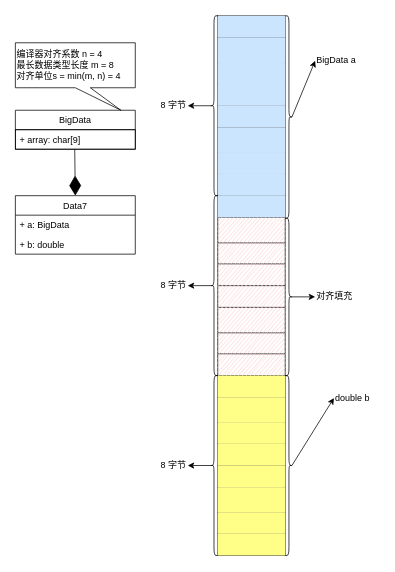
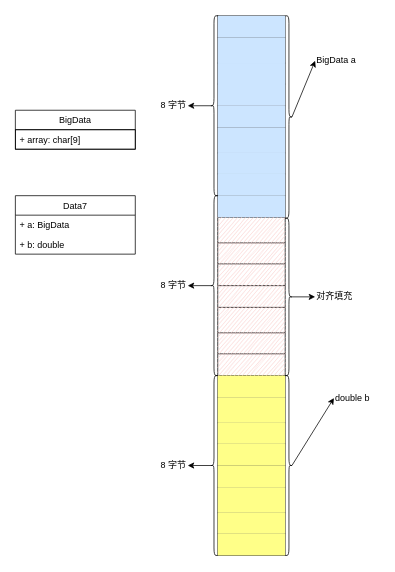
  <mxCell id="0" />
  <mxCell id="1" parent="0" />
  <mxCell id="2" value="" style="shape=table;startSize=0;container=1;collapsible=0;childLayout=tableLayout;sketch=0;strokeColor=default;" parent="1" vertex="1"><mxGeometry x="290" y="20" width="90" height="720" as="geometry" /></mxCell>
  <mxCell id="3" value="" style="shape=tableRow;horizontal=0;startSize=0;swimlaneHead=0;swimlaneBody=0;top=0;left=0;bottom=0;right=0;collapsible=0;dropTarget=0;fillColor=none;points=[[0,0.5],[1,0.5]];portConstraint=eastwest;sketch=0;strokeColor=default;swimlaneLine=1;" parent="2" vertex="1"><mxGeometry width="90" height="29" as="geometry" /></mxCell>
  <mxCell id="4" value="" style="shape=partialRectangle;html=1;whiteSpace=wrap;connectable=0;overflow=hidden;fillColor=#cce5ff;top=0;left=0;bottom=0;right=0;pointerEvents=1;strokeColor=#36393d;sketch=0;swimlaneLine=1;" parent="3" vertex="1"><mxGeometry width="90" height="29" as="geometry"><mxRectangle width="90" height="29" as="alternateBounds" /></mxGeometry></mxCell>
  <mxCell id="5" value="" style="shape=tableRow;horizontal=0;startSize=0;swimlaneHead=0;swimlaneBody=0;top=0;left=0;bottom=0;right=0;collapsible=0;dropTarget=0;fillColor=none;points=[[0,0.5],[1,0.5]];portConstraint=eastwest;sketch=0;strokeColor=default;swimlaneLine=1;" parent="2" vertex="1"><mxGeometry y="29" width="90" height="34" as="geometry" /></mxCell>
  <mxCell id="6" value="" style="shape=partialRectangle;html=1;whiteSpace=wrap;connectable=0;overflow=hidden;fillColor=#cce5ff;top=0;left=0;bottom=0;right=0;pointerEvents=1;sketch=0;strokeColor=#36393d;swimlaneLine=1;" parent="5" vertex="1"><mxGeometry width="90" height="34" as="geometry"><mxRectangle width="90" height="34" as="alternateBounds" /></mxGeometry></mxCell>
  <mxCell id="7" value="" style="shape=tableRow;horizontal=0;startSize=0;swimlaneHead=0;swimlaneBody=0;top=0;left=0;bottom=0;right=0;collapsible=0;dropTarget=0;fillColor=none;points=[[0,0.5],[1,0.5]];portConstraint=eastwest;sketch=0;strokeColor=default;swimlaneLine=1;" parent="2" vertex="1"><mxGeometry y="63" width="90" height="28" as="geometry" /></mxCell>
  <mxCell id="8" value="" style="shape=partialRectangle;html=1;whiteSpace=wrap;connectable=0;overflow=hidden;fillColor=#cce5ff;top=0;left=0;bottom=0;right=0;pointerEvents=1;strokeColor=#36393d;sketch=0;swimlaneLine=1;" parent="7" vertex="1"><mxGeometry width="90" height="28" as="geometry"><mxRectangle width="90" height="28" as="alternateBounds" /></mxGeometry></mxCell>
  <mxCell id="9" value="" style="shape=tableRow;horizontal=0;startSize=0;swimlaneHead=0;swimlaneBody=0;top=0;left=0;bottom=0;right=0;collapsible=0;dropTarget=0;fillColor=none;points=[[0,0.5],[1,0.5]];portConstraint=eastwest;sketch=0;strokeColor=default;swimlaneLine=1;" parent="2" vertex="1"><mxGeometry y="91" width="90" height="29" as="geometry" /></mxCell>
  <mxCell id="10" value="" style="shape=partialRectangle;html=1;whiteSpace=wrap;connectable=0;overflow=hidden;fillColor=#cce5ff;top=0;left=0;bottom=0;right=0;pointerEvents=1;strokeColor=#36393d;sketch=0;swimlaneLine=1;" parent="9" vertex="1"><mxGeometry width="90" height="29" as="geometry"><mxRectangle width="90" height="29" as="alternateBounds" /></mxGeometry></mxCell>
  <mxCell id="11" value="" style="shape=tableRow;horizontal=0;startSize=0;swimlaneHead=0;swimlaneBody=0;top=0;left=0;bottom=0;right=0;collapsible=0;dropTarget=0;fillColor=none;points=[[0,0.5],[1,0.5]];portConstraint=eastwest;sketch=0;strokeColor=default;swimlaneLine=1;" parent="2" vertex="1"><mxGeometry y="120" width="90" height="29" as="geometry" /></mxCell>
  <mxCell id="12" value="" style="shape=partialRectangle;html=1;whiteSpace=wrap;connectable=0;overflow=hidden;fillColor=#cce5ff;top=0;left=0;bottom=0;right=0;pointerEvents=1;strokeColor=#36393d;sketch=0;swimlaneLine=1;" parent="11" vertex="1"><mxGeometry width="90" height="29" as="geometry"><mxRectangle width="90" height="29" as="alternateBounds" /></mxGeometry></mxCell>
  <mxCell id="13" value="" style="shape=tableRow;horizontal=0;startSize=0;swimlaneHead=0;swimlaneBody=0;top=0;left=0;bottom=0;right=0;collapsible=0;dropTarget=0;fillColor=none;points=[[0,0.5],[1,0.5]];portConstraint=eastwest;sketch=0;strokeColor=default;swimlaneLine=1;" parent="2" vertex="1"><mxGeometry y="149" width="90" height="34" as="geometry" /></mxCell>
  <mxCell id="14" value="" style="shape=partialRectangle;html=1;whiteSpace=wrap;connectable=0;overflow=hidden;fillColor=#cce5ff;top=0;left=0;bottom=0;right=0;pointerEvents=1;strokeColor=#36393d;sketch=0;swimlaneLine=1;" parent="13" vertex="1"><mxGeometry width="90" height="34" as="geometry"><mxRectangle width="90" height="34" as="alternateBounds" /></mxGeometry></mxCell>
  <mxCell id="15" value="" style="shape=tableRow;horizontal=0;startSize=0;swimlaneHead=0;swimlaneBody=0;top=0;left=0;bottom=0;right=0;collapsible=0;dropTarget=0;fillColor=none;points=[[0,0.5],[1,0.5]];portConstraint=eastwest;sketch=0;strokeColor=default;swimlaneLine=1;" parent="2" vertex="1"><mxGeometry y="183" width="90" height="28" as="geometry" /></mxCell>
  <mxCell id="16" value="" style="shape=partialRectangle;html=1;whiteSpace=wrap;connectable=0;overflow=hidden;fillColor=#cce5ff;top=0;left=0;bottom=0;right=0;pointerEvents=1;strokeColor=#36393d;sketch=0;swimlaneLine=1;" parent="15" vertex="1"><mxGeometry width="90" height="28" as="geometry"><mxRectangle width="90" height="28" as="alternateBounds" /></mxGeometry></mxCell>
  <mxCell id="17" value="" style="shape=tableRow;horizontal=0;startSize=0;swimlaneHead=0;swimlaneBody=0;top=0;left=0;bottom=0;right=0;collapsible=0;dropTarget=0;fillColor=none;points=[[0,0.5],[1,0.5]];portConstraint=eastwest;sketch=0;strokeColor=default;swimlaneLine=1;" parent="2" vertex="1"><mxGeometry y="211" width="90" height="29" as="geometry" /></mxCell>
  <mxCell id="18" value="" style="shape=partialRectangle;html=1;whiteSpace=wrap;connectable=0;overflow=hidden;fillColor=#cce5ff;top=0;left=0;bottom=0;right=0;pointerEvents=1;strokeColor=#36393d;sketch=0;swimlaneLine=1;" parent="17" vertex="1"><mxGeometry width="90" height="29" as="geometry"><mxRectangle width="90" height="29" as="alternateBounds" /></mxGeometry></mxCell>
  <mxCell id="19" value="" style="shape=tableRow;horizontal=0;startSize=0;swimlaneHead=0;swimlaneBody=0;top=0;left=0;bottom=0;right=0;collapsible=0;dropTarget=0;fillColor=none;points=[[0,0.5],[1,0.5]];portConstraint=eastwest;sketch=0;strokeColor=default;" parent="2" vertex="1"><mxGeometry y="240" width="90" height="29" as="geometry" /></mxCell>
  <mxCell id="20" value="" style="shape=partialRectangle;html=1;whiteSpace=wrap;connectable=0;overflow=hidden;fillColor=#cce5ff;top=0;left=0;bottom=0;right=0;pointerEvents=1;strokeColor=#36393d;sketch=0;" parent="19" vertex="1"><mxGeometry width="90" height="29" as="geometry"><mxRectangle width="90" height="29" as="alternateBounds" /></mxGeometry></mxCell>
  <mxCell id="21" value="" style="shape=tableRow;horizontal=0;startSize=0;swimlaneHead=0;swimlaneBody=0;top=0;left=0;bottom=0;right=0;collapsible=0;dropTarget=0;fillColor=none;points=[[0,0.5],[1,0.5]];portConstraint=eastwest;sketch=0;strokeColor=default;" parent="2" vertex="1"><mxGeometry y="269" width="90" height="34" as="geometry" /></mxCell>
  <mxCell id="22" value="" style="shape=partialRectangle;html=1;whiteSpace=wrap;connectable=0;overflow=hidden;fillColor=#f8cecc;top=0;left=0;bottom=0;right=0;pointerEvents=1;sketch=1;strokeColor=#b85450;" parent="21" vertex="1"><mxGeometry width="90" height="34" as="geometry"><mxRectangle width="90" height="34" as="alternateBounds" /></mxGeometry></mxCell>
  <mxCell id="23" value="" style="shape=tableRow;horizontal=0;startSize=0;swimlaneHead=0;swimlaneBody=0;top=0;left=0;bottom=0;right=0;collapsible=0;dropTarget=0;fillColor=none;points=[[0,0.5],[1,0.5]];portConstraint=eastwest;sketch=0;strokeColor=default;" parent="2" vertex="1"><mxGeometry y="303" width="90" height="28" as="geometry" /></mxCell>
  <mxCell id="24" value="" style="shape=partialRectangle;html=1;whiteSpace=wrap;connectable=0;overflow=hidden;fillColor=#f8cecc;top=0;left=0;bottom=0;right=0;pointerEvents=1;strokeColor=#b85450;sketch=1;" parent="23" vertex="1"><mxGeometry width="90" height="28" as="geometry"><mxRectangle width="90" height="28" as="alternateBounds" /></mxGeometry></mxCell>
  <mxCell id="25" value="" style="shape=tableRow;horizontal=0;startSize=0;swimlaneHead=0;swimlaneBody=0;top=0;left=0;bottom=0;right=0;collapsible=0;dropTarget=0;fillColor=none;points=[[0,0.5],[1,0.5]];portConstraint=eastwest;sketch=0;strokeColor=default;" parent="2" vertex="1"><mxGeometry y="331" width="90" height="29" as="geometry" /></mxCell>
  <mxCell id="26" value="" style="shape=partialRectangle;html=1;whiteSpace=wrap;connectable=0;overflow=hidden;fillColor=#f8cecc;top=0;left=0;bottom=0;right=0;pointerEvents=1;strokeColor=#b85450;sketch=1;" parent="25" vertex="1"><mxGeometry width="90" height="29" as="geometry"><mxRectangle width="90" height="29" as="alternateBounds" /></mxGeometry></mxCell>
  <mxCell id="27" value="" style="shape=tableRow;horizontal=0;startSize=0;swimlaneHead=0;swimlaneBody=0;top=0;left=0;bottom=0;right=0;collapsible=0;dropTarget=0;fillColor=none;points=[[0,0.5],[1,0.5]];portConstraint=eastwest;sketch=0;strokeColor=default;" parent="2" vertex="1"><mxGeometry y="360" width="90" height="29" as="geometry" /></mxCell>
  <mxCell id="28" value="" style="shape=partialRectangle;html=1;whiteSpace=wrap;connectable=0;overflow=hidden;fillColor=#f8cecc;top=0;left=0;bottom=0;right=0;pointerEvents=1;strokeColor=#b85450;sketch=1;" parent="27" vertex="1"><mxGeometry width="90" height="29" as="geometry"><mxRectangle width="90" height="29" as="alternateBounds" /></mxGeometry></mxCell>
  <mxCell id="29" value="" style="shape=tableRow;horizontal=0;startSize=0;swimlaneHead=0;swimlaneBody=0;top=0;left=0;bottom=0;right=0;collapsible=0;dropTarget=0;fillColor=none;points=[[0,0.5],[1,0.5]];portConstraint=eastwest;sketch=0;strokeColor=default;" parent="2" vertex="1"><mxGeometry y="389" width="90" height="34" as="geometry" /></mxCell>
  <mxCell id="30" value="" style="shape=partialRectangle;html=1;whiteSpace=wrap;connectable=0;overflow=hidden;fillColor=#f8cecc;top=0;left=0;bottom=0;right=0;pointerEvents=1;strokeColor=#b85450;sketch=1;" parent="29" vertex="1"><mxGeometry width="90" height="34" as="geometry"><mxRectangle width="90" height="34" as="alternateBounds" /></mxGeometry></mxCell>
  <mxCell id="31" value="" style="shape=tableRow;horizontal=0;startSize=0;swimlaneHead=0;swimlaneBody=0;top=0;left=0;bottom=0;right=0;collapsible=0;dropTarget=0;fillColor=none;points=[[0,0.5],[1,0.5]];portConstraint=eastwest;sketch=0;strokeColor=default;" parent="2" vertex="1"><mxGeometry y="423" width="90" height="28" as="geometry" /></mxCell>
  <mxCell id="32" value="" style="shape=partialRectangle;html=1;whiteSpace=wrap;connectable=0;overflow=hidden;fillColor=#f8cecc;top=0;left=0;bottom=0;right=0;pointerEvents=1;strokeColor=#b85450;sketch=1;" parent="31" vertex="1"><mxGeometry width="90" height="28" as="geometry"><mxRectangle width="90" height="28" as="alternateBounds" /></mxGeometry></mxCell>
  <mxCell id="33" value="" style="shape=tableRow;horizontal=0;startSize=0;swimlaneHead=0;swimlaneBody=0;top=0;left=0;bottom=0;right=0;collapsible=0;dropTarget=0;fillColor=none;points=[[0,0.5],[1,0.5]];portConstraint=eastwest;sketch=0;strokeColor=default;" parent="2" vertex="1"><mxGeometry y="451" width="90" height="29" as="geometry" /></mxCell>
  <mxCell id="34" value="" style="shape=partialRectangle;html=1;whiteSpace=wrap;connectable=0;overflow=hidden;fillColor=#f8cecc;top=0;left=0;bottom=0;right=0;pointerEvents=1;strokeColor=#b85450;sketch=1;" parent="33" vertex="1"><mxGeometry width="90" height="29" as="geometry"><mxRectangle width="90" height="29" as="alternateBounds" /></mxGeometry></mxCell>
  <mxCell id="35" value="" style="shape=tableRow;horizontal=0;startSize=0;swimlaneHead=0;swimlaneBody=0;top=0;left=0;bottom=0;right=0;collapsible=0;dropTarget=0;fillColor=none;points=[[0,0.5],[1,0.5]];portConstraint=eastwest;sketch=0;strokeColor=default;swimlaneLine=1;" vertex="1" parent="2"><mxGeometry y="480" width="90" height="29" as="geometry" /></mxCell>
  <mxCell id="36" value="" style="shape=partialRectangle;html=1;whiteSpace=wrap;connectable=0;overflow=hidden;fillColor=#ffff88;top=0;left=0;bottom=0;right=0;pointerEvents=1;strokeColor=#36393d;sketch=0;swimlaneLine=1;" vertex="1" parent="35"><mxGeometry width="90" height="29" as="geometry"><mxRectangle width="90" height="29" as="alternateBounds" /></mxGeometry></mxCell>
  <mxCell id="37" value="" style="shape=tableRow;horizontal=0;startSize=0;swimlaneHead=0;swimlaneBody=0;top=0;left=0;bottom=0;right=0;collapsible=0;dropTarget=0;fillColor=none;points=[[0,0.5],[1,0.5]];portConstraint=eastwest;sketch=0;strokeColor=default;swimlaneLine=1;" vertex="1" parent="2"><mxGeometry y="509" width="90" height="34" as="geometry" /></mxCell>
  <mxCell id="38" value="" style="shape=partialRectangle;html=1;whiteSpace=wrap;connectable=0;overflow=hidden;fillColor=#ffff88;top=0;left=0;bottom=0;right=0;pointerEvents=1;sketch=0;strokeColor=#36393d;swimlaneLine=1;" vertex="1" parent="37"><mxGeometry width="90" height="34" as="geometry"><mxRectangle width="90" height="34" as="alternateBounds" /></mxGeometry></mxCell>
  <mxCell id="39" value="" style="shape=tableRow;horizontal=0;startSize=0;swimlaneHead=0;swimlaneBody=0;top=0;left=0;bottom=0;right=0;collapsible=0;dropTarget=0;fillColor=none;points=[[0,0.5],[1,0.5]];portConstraint=eastwest;sketch=0;strokeColor=default;swimlaneLine=1;" vertex="1" parent="2"><mxGeometry y="543" width="90" height="28" as="geometry" /></mxCell>
  <mxCell id="40" value="" style="shape=partialRectangle;html=1;whiteSpace=wrap;connectable=0;overflow=hidden;fillColor=#ffff88;top=0;left=0;bottom=0;right=0;pointerEvents=1;strokeColor=#36393d;sketch=0;swimlaneLine=1;" vertex="1" parent="39"><mxGeometry width="90" height="28" as="geometry"><mxRectangle width="90" height="28" as="alternateBounds" /></mxGeometry></mxCell>
  <mxCell id="41" value="" style="shape=tableRow;horizontal=0;startSize=0;swimlaneHead=0;swimlaneBody=0;top=0;left=0;bottom=0;right=0;collapsible=0;dropTarget=0;fillColor=none;points=[[0,0.5],[1,0.5]];portConstraint=eastwest;sketch=0;strokeColor=default;swimlaneLine=1;" vertex="1" parent="2"><mxGeometry y="571" width="90" height="29" as="geometry" /></mxCell>
  <mxCell id="42" value="" style="shape=partialRectangle;html=1;whiteSpace=wrap;connectable=0;overflow=hidden;fillColor=#ffff88;top=0;left=0;bottom=0;right=0;pointerEvents=1;strokeColor=#36393d;sketch=0;swimlaneLine=1;" vertex="1" parent="41"><mxGeometry width="90" height="29" as="geometry"><mxRectangle width="90" height="29" as="alternateBounds" /></mxGeometry></mxCell>
  <mxCell id="43" value="" style="shape=tableRow;horizontal=0;startSize=0;swimlaneHead=0;swimlaneBody=0;top=0;left=0;bottom=0;right=0;collapsible=0;dropTarget=0;fillColor=none;points=[[0,0.5],[1,0.5]];portConstraint=eastwest;sketch=0;strokeColor=default;swimlaneLine=1;" vertex="1" parent="2"><mxGeometry y="600" width="90" height="29" as="geometry" /></mxCell>
  <mxCell id="44" value="" style="shape=partialRectangle;html=1;whiteSpace=wrap;connectable=0;overflow=hidden;fillColor=#ffff88;top=0;left=0;bottom=0;right=0;pointerEvents=1;strokeColor=#36393d;sketch=0;swimlaneLine=1;" vertex="1" parent="43"><mxGeometry width="90" height="29" as="geometry"><mxRectangle width="90" height="29" as="alternateBounds" /></mxGeometry></mxCell>
  <mxCell id="45" value="" style="shape=tableRow;horizontal=0;startSize=0;swimlaneHead=0;swimlaneBody=0;top=0;left=0;bottom=0;right=0;collapsible=0;dropTarget=0;fillColor=none;points=[[0,0.5],[1,0.5]];portConstraint=eastwest;sketch=0;strokeColor=default;swimlaneLine=1;" vertex="1" parent="2"><mxGeometry y="629" width="90" height="34" as="geometry" /></mxCell>
  <mxCell id="46" value="" style="shape=partialRectangle;html=1;whiteSpace=wrap;connectable=0;overflow=hidden;fillColor=#ffff88;top=0;left=0;bottom=0;right=0;pointerEvents=1;strokeColor=#36393d;sketch=0;swimlaneLine=1;" vertex="1" parent="45"><mxGeometry width="90" height="34" as="geometry"><mxRectangle width="90" height="34" as="alternateBounds" /></mxGeometry></mxCell>
  <mxCell id="47" value="" style="shape=tableRow;horizontal=0;startSize=0;swimlaneHead=0;swimlaneBody=0;top=0;left=0;bottom=0;right=0;collapsible=0;dropTarget=0;fillColor=none;points=[[0,0.5],[1,0.5]];portConstraint=eastwest;sketch=0;strokeColor=default;swimlaneLine=1;" vertex="1" parent="2"><mxGeometry y="663" width="90" height="28" as="geometry" /></mxCell>
  <mxCell id="48" value="" style="shape=partialRectangle;html=1;whiteSpace=wrap;connectable=0;overflow=hidden;fillColor=#ffff88;top=0;left=0;bottom=0;right=0;pointerEvents=1;strokeColor=#36393d;sketch=0;swimlaneLine=1;" vertex="1" parent="47"><mxGeometry width="90" height="28" as="geometry"><mxRectangle width="90" height="28" as="alternateBounds" /></mxGeometry></mxCell>
  <mxCell id="49" value="" style="shape=tableRow;horizontal=0;startSize=0;swimlaneHead=0;swimlaneBody=0;top=0;left=0;bottom=0;right=0;collapsible=0;dropTarget=0;fillColor=none;points=[[0,0.5],[1,0.5]];portConstraint=eastwest;sketch=0;strokeColor=default;swimlaneLine=1;" vertex="1" parent="2"><mxGeometry y="691" width="90" height="29" as="geometry" /></mxCell>
  <mxCell id="50" value="" style="shape=partialRectangle;html=1;whiteSpace=wrap;connectable=0;overflow=hidden;fillColor=#ffff88;top=0;left=0;bottom=0;right=0;pointerEvents=1;strokeColor=#36393d;sketch=0;swimlaneLine=1;" vertex="1" parent="49"><mxGeometry width="90" height="29" as="geometry"><mxRectangle width="90" height="29" as="alternateBounds" /></mxGeometry></mxCell>
  <mxCell id="51" value="" style="endArrow=classic;html=1;rounded=0;exitX=0.1;exitY=0.5;exitDx=0;exitDy=0;entryX=0;entryY=0.5;entryDx=0;entryDy=0;exitPerimeter=0;sketch=0;strokeColor=default;swimlaneLine=1;" parent="1" source="54" target="52" edge="1"><mxGeometry width="50" height="50" relative="1" as="geometry"><mxPoint x="400" y="40" as="sourcePoint" /><mxPoint x="420" y="43" as="targetPoint" /></mxGeometry></mxCell>
  <mxCell id="52" value="BigData a" style="text;html=1;strokeColor=none;fillColor=none;align=left;verticalAlign=middle;whiteSpace=wrap;rounded=0;sketch=0;swimlaneLine=1;" parent="1" vertex="1"><mxGeometry x="420" y="70" width="70" height="20" as="geometry" /></mxCell>
  <mxCell id="53" value="" style="shape=curlyBracket;whiteSpace=wrap;html=1;rounded=1;flipH=1;sketch=0;strokeColor=default;swimlaneLine=1;" parent="1" vertex="1"><mxGeometry x="380" y="500" width="10" height="240" as="geometry" /></mxCell>
  <mxCell id="54" value="" style="shape=curlyBracket;whiteSpace=wrap;html=1;rounded=1;flipH=1;sketch=0;strokeColor=default;swimlaneLine=1;" parent="1" vertex="1"><mxGeometry x="380" y="20" width="10" height="270" as="geometry" /></mxCell>
  <mxCell id="55" value="" style="endArrow=classic;html=1;rounded=0;entryX=0;entryY=0.5;entryDx=0;entryDy=0;exitX=0.1;exitY=0.5;exitDx=0;exitDy=0;exitPerimeter=0;sketch=0;strokeColor=default;swimlaneLine=1;" parent="1" source="53" target="56" edge="1"><mxGeometry width="50" height="50" relative="1" as="geometry"><mxPoint x="400" y="560" as="sourcePoint" /><mxPoint x="435.5" y="568" as="targetPoint" /></mxGeometry></mxCell>
  <mxCell id="56" value="double b" style="text;html=1;strokeColor=none;fillColor=none;align=left;verticalAlign=middle;whiteSpace=wrap;rounded=0;sketch=0;swimlaneLine=1;" parent="1" vertex="1"><mxGeometry x="445" y="520" width="60" height="20" as="geometry" /></mxCell>
- <mxCell id="57" value="&lt;span&gt;编译器对齐系数 n = 4&lt;/span&gt;&lt;br&gt;&lt;span&gt;最长数据类型长度 m = 8&lt;/span&gt;&lt;br&gt;&lt;span&gt;对齐单位s = min(m, n) = 4&lt;/span&gt;" style="shape=callout;whiteSpace=wrap;html=1;perimeter=calloutPerimeter;sketch=0;position2=0.88;align=left;strokeColor=default;" parent="1" vertex="1"><mxGeometry x="20" y="56" width="160" height="90" as="geometry" /></mxCell>
  <mxCell id="58" value="" style="shape=curlyBracket;whiteSpace=wrap;html=1;rounded=1;sketch=0;strokeColor=default;swimlaneLine=1;" parent="1" vertex="1"><mxGeometry x="280" y="20" width="10" height="240" as="geometry" /></mxCell>
  <mxCell id="59" value="" style="shape=curlyBracket;whiteSpace=wrap;html=1;rounded=1;sketch=0;strokeColor=default;swimlaneLine=1;" parent="1" vertex="1"><mxGeometry x="280" y="260" width="10" height="240" as="geometry" /></mxCell>
  <mxCell id="60" value="8 字节" style="text;html=1;strokeColor=none;fillColor=none;align=right;verticalAlign=middle;whiteSpace=wrap;rounded=0;sketch=0;swimlaneLine=1;" parent="1" vertex="1"><mxGeometry x="200" y="130" width="50" height="20" as="geometry" /></mxCell>
  <mxCell id="61" value="" style="endArrow=classic;html=1;rounded=0;exitX=0.1;exitY=0.5;exitDx=0;exitDy=0;exitPerimeter=0;entryX=1;entryY=0.5;entryDx=0;entryDy=0;sketch=0;strokeColor=default;swimlaneLine=1;" parent="1" source="58" target="60" edge="1"><mxGeometry width="50" height="50" relative="1" as="geometry"><mxPoint x="220" y="100" as="sourcePoint" /><mxPoint x="270" y="50" as="targetPoint" /></mxGeometry></mxCell>
  <mxCell id="62" value="8 字节" style="text;html=1;strokeColor=none;fillColor=none;align=right;verticalAlign=middle;whiteSpace=wrap;rounded=0;sketch=0;swimlaneLine=1;" parent="1" vertex="1"><mxGeometry x="200" y="370" width="50" height="20" as="geometry" /></mxCell>
  <mxCell id="63" value="" style="endArrow=classic;html=1;rounded=0;exitX=0.1;exitY=0.5;exitDx=0;exitDy=0;exitPerimeter=0;entryX=1;entryY=0.5;entryDx=0;entryDy=0;sketch=0;strokeColor=default;swimlaneLine=1;" parent="1" source="59" target="62" edge="1"><mxGeometry width="50" height="50" relative="1" as="geometry"><mxPoint x="280" y="200" as="sourcePoint" /><mxPoint x="269" y="170" as="targetPoint" /></mxGeometry></mxCell>
  <mxCell id="64" value="" style="endArrow=classic;html=1;rounded=0;entryX=0;entryY=0.5;entryDx=0;entryDy=0;exitX=0.1;exitY=0.5;exitDx=0;exitDy=0;exitPerimeter=0;sketch=0;strokeColor=default;swimlaneLine=1;" parent="1" source="66" target="65" edge="1"><mxGeometry width="50" height="50" relative="1" as="geometry"><mxPoint x="400" y="440" as="sourcePoint" /><mxPoint x="435.5" y="448" as="targetPoint" /></mxGeometry></mxCell>
  <mxCell id="65" value="对齐填充" style="text;html=1;strokeColor=none;fillColor=none;align=left;verticalAlign=middle;whiteSpace=wrap;rounded=0;sketch=0;swimlaneLine=1;" parent="1" vertex="1"><mxGeometry x="420" y="385" width="60" height="20" as="geometry" /></mxCell>
  <mxCell id="66" value="" style="shape=curlyBracket;whiteSpace=wrap;html=1;rounded=1;flipH=1;sketch=0;strokeColor=default;swimlaneLine=1;" parent="1" vertex="1"><mxGeometry x="380" y="290" width="10" height="210" as="geometry" /></mxCell>
  <mxCell id="67" value="Data7" style="swimlane;fontStyle=0;childLayout=stackLayout;horizontal=1;startSize=26;fillColor=none;horizontalStack=0;resizeParent=1;resizeParentMax=0;resizeLast=0;collapsible=1;marginBottom=0;sketch=0;strokeColor=default;" parent="1" vertex="1"><mxGeometry x="20" y="260" width="160" height="78" as="geometry" /></mxCell>
  <mxCell id="68" value="+ a: BigData" style="text;strokeColor=none;fillColor=none;align=left;verticalAlign=top;spacingLeft=4;spacingRight=4;overflow=hidden;rotatable=0;points=[[0,0.5],[1,0.5]];portConstraint=eastwest;sketch=0;" parent="67" vertex="1"><mxGeometry y="26" width="160" height="26" as="geometry" /></mxCell>
  <mxCell id="69" value="+ b: double" style="text;strokeColor=none;fillColor=none;align=left;verticalAlign=top;spacingLeft=4;spacingRight=4;overflow=hidden;rotatable=0;points=[[0,0.5],[1,0.5]];portConstraint=eastwest;sketch=0;" parent="67" vertex="1"><mxGeometry y="52" width="160" height="26" as="geometry" /></mxCell>
  <mxCell id="70" value="BigData" style="swimlane;fontStyle=0;childLayout=stackLayout;horizontal=1;startSize=26;fillColor=none;horizontalStack=0;resizeParent=1;resizeParentMax=0;resizeLast=0;collapsible=1;marginBottom=0;sketch=0;strokeColor=default;" parent="1" vertex="1"><mxGeometry x="20" y="146" width="160" height="52" as="geometry" /></mxCell>
  <mxCell id="71" value="+ array: char[9]" style="text;strokeColor=default;fillColor=none;align=left;verticalAlign=top;spacingLeft=4;spacingRight=4;overflow=hidden;rotatable=0;points=[[0,0.5],[1,0.5]];portConstraint=eastwest;sketch=0;" parent="70" vertex="1"><mxGeometry y="26" width="160" height="26" as="geometry" /></mxCell>
- <mxCell id="72" value="" style="endArrow=diamondThin;endFill=1;endSize=24;html=1;rounded=0;entryX=0.5;entryY=0;entryDx=0;entryDy=0;exitX=0.495;exitY=1.008;exitDx=0;exitDy=0;exitPerimeter=0;sketch=0;strokeColor=default;" parent="1" source="71" target="67" edge="1"><mxGeometry width="160" relative="1" as="geometry"><mxPoint x="100" y="200" as="sourcePoint" /><mxPoint x="400" y="400" as="targetPoint" /></mxGeometry></mxCell>
  <mxCell id="73" value="" style="shape=curlyBracket;whiteSpace=wrap;html=1;rounded=1;sketch=0;strokeColor=default;swimlaneLine=1;" vertex="1" parent="1"><mxGeometry x="280" y="500" width="10" height="240" as="geometry" /></mxCell>
  <mxCell id="74" value="8 字节" style="text;html=1;strokeColor=none;fillColor=none;align=right;verticalAlign=middle;whiteSpace=wrap;rounded=0;sketch=0;swimlaneLine=1;" vertex="1" parent="1"><mxGeometry x="200" y="610" width="50" height="20" as="geometry" /></mxCell>
  <mxCell id="75" value="" style="endArrow=classic;html=1;rounded=0;exitX=0.1;exitY=0.5;exitDx=0;exitDy=0;exitPerimeter=0;entryX=1;entryY=0.5;entryDx=0;entryDy=0;sketch=0;strokeColor=default;swimlaneLine=1;" edge="1" source="73" target="74" parent="1"><mxGeometry width="50" height="50" relative="1" as="geometry"><mxPoint x="280" y="440" as="sourcePoint" /><mxPoint x="269" y="410" as="targetPoint" /></mxGeometry></mxCell>
